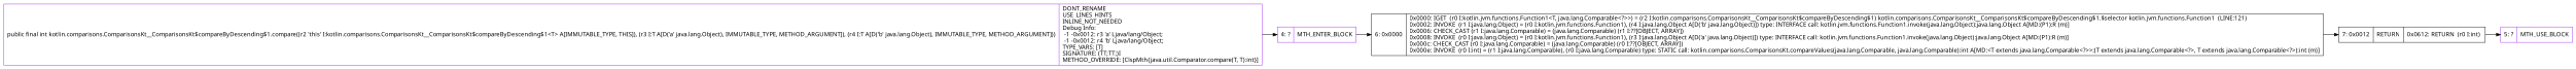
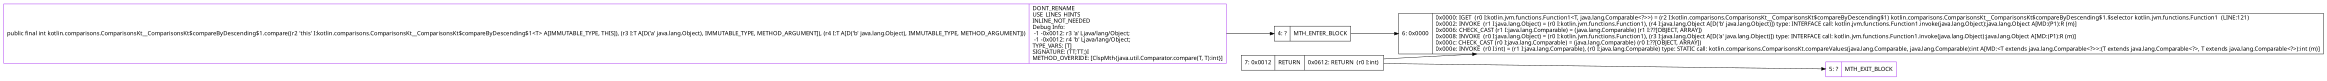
  digraph {
    fontname="Noto Sans"
    rankdir=LR
    node [color=purple fontname="Noto Sans" shape=record]
    edge [fontname="Noto Sans"]
-   n1 [label="{4\:\ ?|MTH_ENTER_BLOCK\l}"]
+   n1 [color=black label="{4\:\ ?|MTH_ENTER_BLOCK\l}"]
    n2 [color=black label="{6\:\ 0x0000|0x0000: IGET  (r0 I:kotlin.jvm.functions.Function1\<T, java.lang.Comparable\<?\>\>) = (r2 I:kotlin.comparisons.ComparisonsKt__ComparisonsKt$compareByDescending$1) kotlin.comparisons.ComparisonsKt__ComparisonsKt$compareByDescending$1.$selector kotlin.jvm.functions.Function1  (LINE:121)\l0x0002: INVOKE  (r1 I:java.lang.Object) = (r0 I:kotlin.jvm.functions.Function1), (r4 I:java.lang.Object A[D('b' java.lang.Object)]) type: INTERFACE call: kotlin.jvm.functions.Function1.invoke(java.lang.Object):java.lang.Object A[MD:(P1):R (m)]\l0x0006: CHECK_CAST (r1 I:java.lang.Comparable) = (java.lang.Comparable) (r1 I:??[OBJECT, ARRAY]) \l0x0008: INVOKE  (r0 I:java.lang.Object) = (r0 I:kotlin.jvm.functions.Function1), (r3 I:java.lang.Object A[D('a' java.lang.Object)]) type: INTERFACE call: kotlin.jvm.functions.Function1.invoke(java.lang.Object):java.lang.Object A[MD:(P1):R (m)]\l0x000c: CHECK_CAST (r0 I:java.lang.Comparable) = (java.lang.Comparable) (r0 I:??[OBJECT, ARRAY]) \l0x000e: INVOKE  (r0 I:int) = (r1 I:java.lang.Comparable), (r0 I:java.lang.Comparable) type: STATIC call: kotlin.comparisons.ComparisonsKt.compareValues(java.lang.Comparable, java.lang.Comparable):int A[MD:\<T extends java.lang.Comparable\<?\>\>:(T extends java.lang.Comparable\<?\>, T extends java.lang.Comparable\<?\>):int (m)]\l}"]
    n3 [color=black label="{7\:\ 0x0012|RETURN\l|0x0612: RETURN  (r0 I:int) \l}"]
-   n4 [label="{5\:\ ?|MTH_USE_BLOCK\l}"]
+   n4 [label="{5\:\ ?|MTH_EXIT_BLOCK\l}"]
    n5 [label="{public final int kotlin.comparisons.ComparisonsKt__ComparisonsKt$compareByDescending$1.compare((r2 'this' I:kotlin.comparisons.ComparisonsKt__ComparisonsKt$compareByDescending$1\<T\> A[IMMUTABLE_TYPE, THIS]), (r3 I:T A[D('a' java.lang.Object), IMMUTABLE_TYPE, METHOD_ARGUMENT]), (r4 I:T A[D('b' java.lang.Object), IMMUTABLE_TYPE, METHOD_ARGUMENT]))  | DONT_RENAME\lUSE_LINES_HINTS\lINLINE_NOT_NEEDED\lDebug Info:\l  \-1 \-0x0012: r3 'a' Ljava\/lang\/Object;\l  \-1 \-0x0012: r4 'b' Ljava\/lang\/Object;\lTYPE_VARS: [T]\lSIGNATURE: (TT;TT;)I\lMETHOD_OVERRIDE: [ClspMth\{java.util.Comparator.compare(T, T):int\}]\l}"]
    n1 -> n2
-   n2 -> n3
+   n3 -> n2
    n3 -> n4
    n5 -> n1
  }
